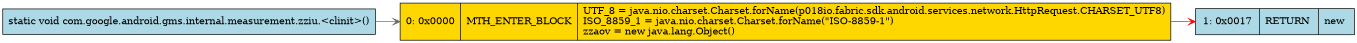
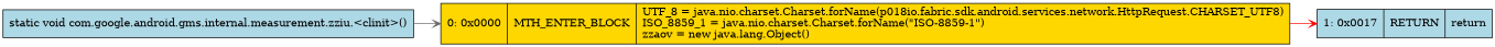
  digraph {
    rankdir=LR
    node [shape=record style=filled fillcolor=lightblue]
    edge [arrowhead=vee]
    n1 [label="{0\:\ 0x0000|MTH_ENTER_BLOCK\l|UTF_8 = java.nio.charset.Charset.forName(p018io.fabric.sdk.android.services.network.HttpRequest.CHARSET_UTF8)\lISO_8859_1 = java.nio.charset.Charset.forName(\"ISO\-8859\-1\")\lzzaov = new java.lang.Object()\l}" fillcolor=gold]
-   n2 [label="{1\:\ 0x0017|RETURN\l|new\l}"]
+   n2 [label="{1\:\ 0x0017|RETURN\l|return\l}"]
    n3 [label="{static void com.google.android.gms.internal.measurement.zziu.\<clinit\>() }"]
    n1 -> n2 [color=red]
    n3 -> n1 [color=gray40]
  }
